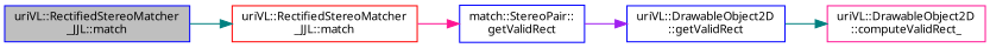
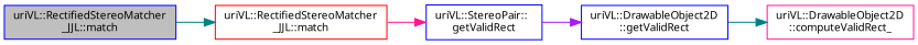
  digraph {
    fontname="Noto Sans"
    rankdir=LR
    node [color=blue fillcolor=white fontname="Noto Sans" fontsize=10 shape=record style=filled]
    edge [color=teal fontname="Noto Sans" fontsize=10 labelfontname=Helvetica labelfontsize=10 style=solid]
    n1 [fillcolor=grey75 fontcolor=black height=0.2 label="uriVL::RectifiedStereoMatcher\l_JJL::match" width=0.4]
    n2 [color=red height=0.2 label="uriVL::RectifiedStereoMatcher\l_JJL::match" width=0.4]
-   n3 [height=0.2 label="match::StereoPair::\lgetValidRect" width=0.4]
+   n3 [height=0.2 label="uriVL::StereoPair::\lgetValidRect" width=0.4]
    n4 [height=0.2 label="uriVL::DrawableObject2D\l::getValidRect" width=0.4]
    n5 [color=deeppink height=0.2 label="uriVL::DrawableObject2D\l::computeValidRect_" width=0.4]
    n1 -> n2
    n2 -> n3 [color=deeppink]
    n3 -> n4 [color=purple]
    n4 -> n5
  }
